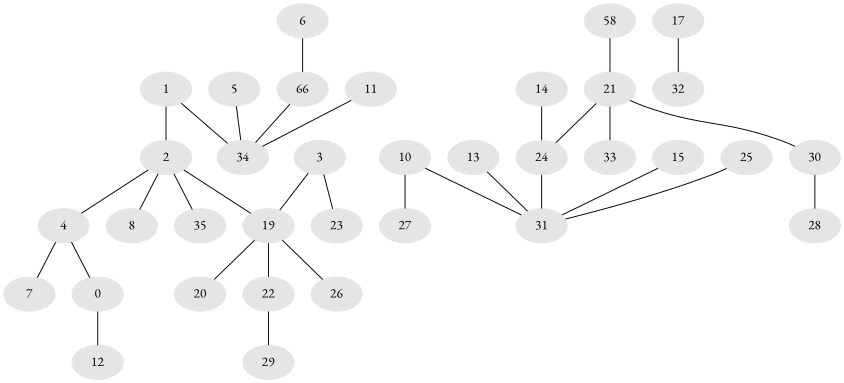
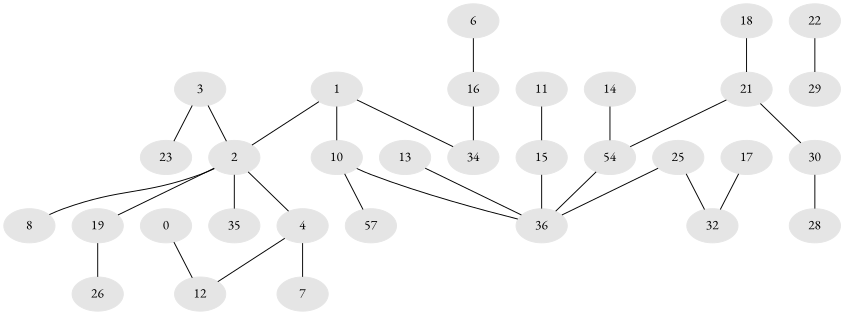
  graph {
    fontname="EB Garamond"
    node [color=gray90 fontname="EB Garamond" style=filled]
    edge [fontname="EB Garamond" weight=1.0]
    1
    2
    10
    34
    4
    8
    19
    35
-   27
-   31
+   27 [label=57]
+   31 [label=36]
    7
    n12 [label=0]
-   20
    22
    26
    3
    23
    12
-   5
    6
-   16 [label=66]
+   16
    11
    13
    14
-   24
+   24 [label=54]
    15
    17
    32
-   18 [label=58]
+   18
    21
    30
-   33
    29
    28
    25
    1 -- 2
+   1 -- 10
    1 -- 34
    2 -- 4
    2 -- 8
    2 -- 19
    2 -- 35
    10 -- 27
    10 -- 31
    4 -- 7
-   4 -- n12
-   19 -- 20
-   19 -- 22
+   4 -- 12
    19 -- 26
    n12 -- 12
    22 -- 29
-   3 -- 19
+   3 -- 2
    3 -- 23
-   5 -- 34
    6 -- 16
    16 -- 34
-   11 -- 34
+   11 -- 15
    13 -- 31
    14 -- 24
    24 -- 31
    15 -- 31
    17 -- 32
    18 -- 21
    21 -- 24
    21 -- 30
-   21 -- 33
    30 -- 28
    25 -- 31
+   25 -- 32
  }
